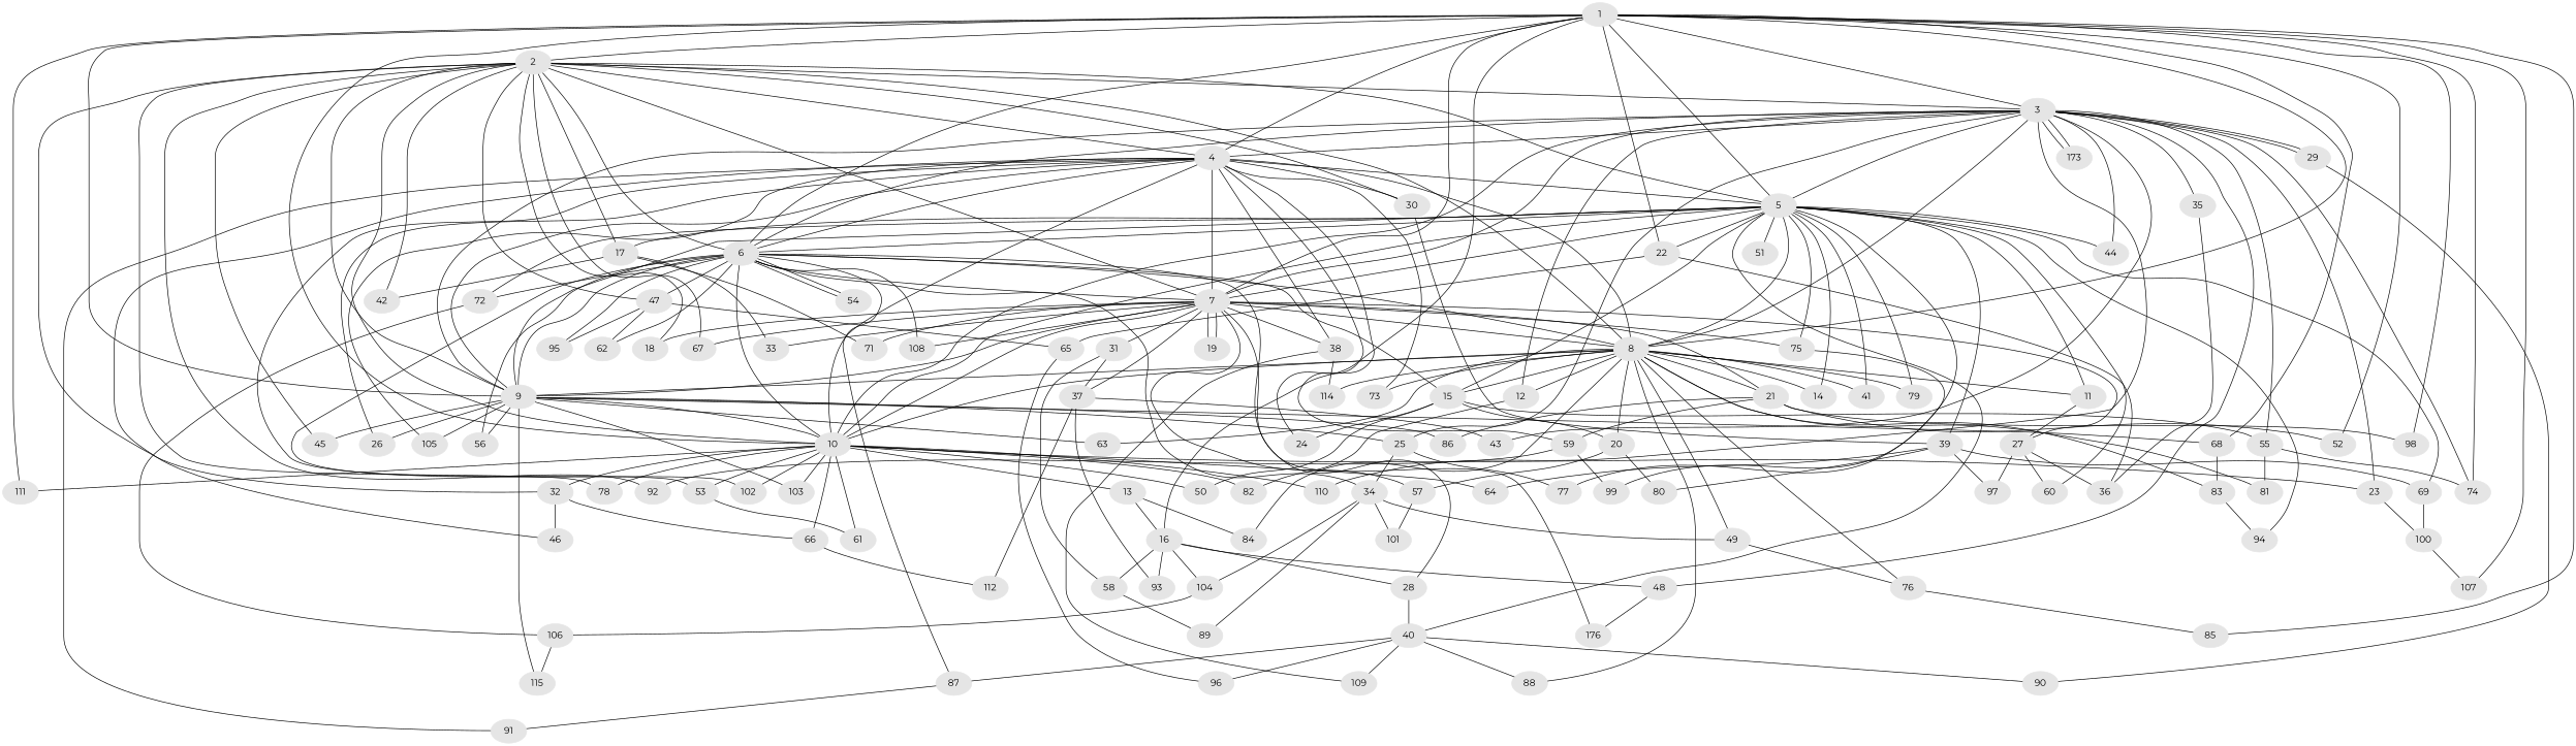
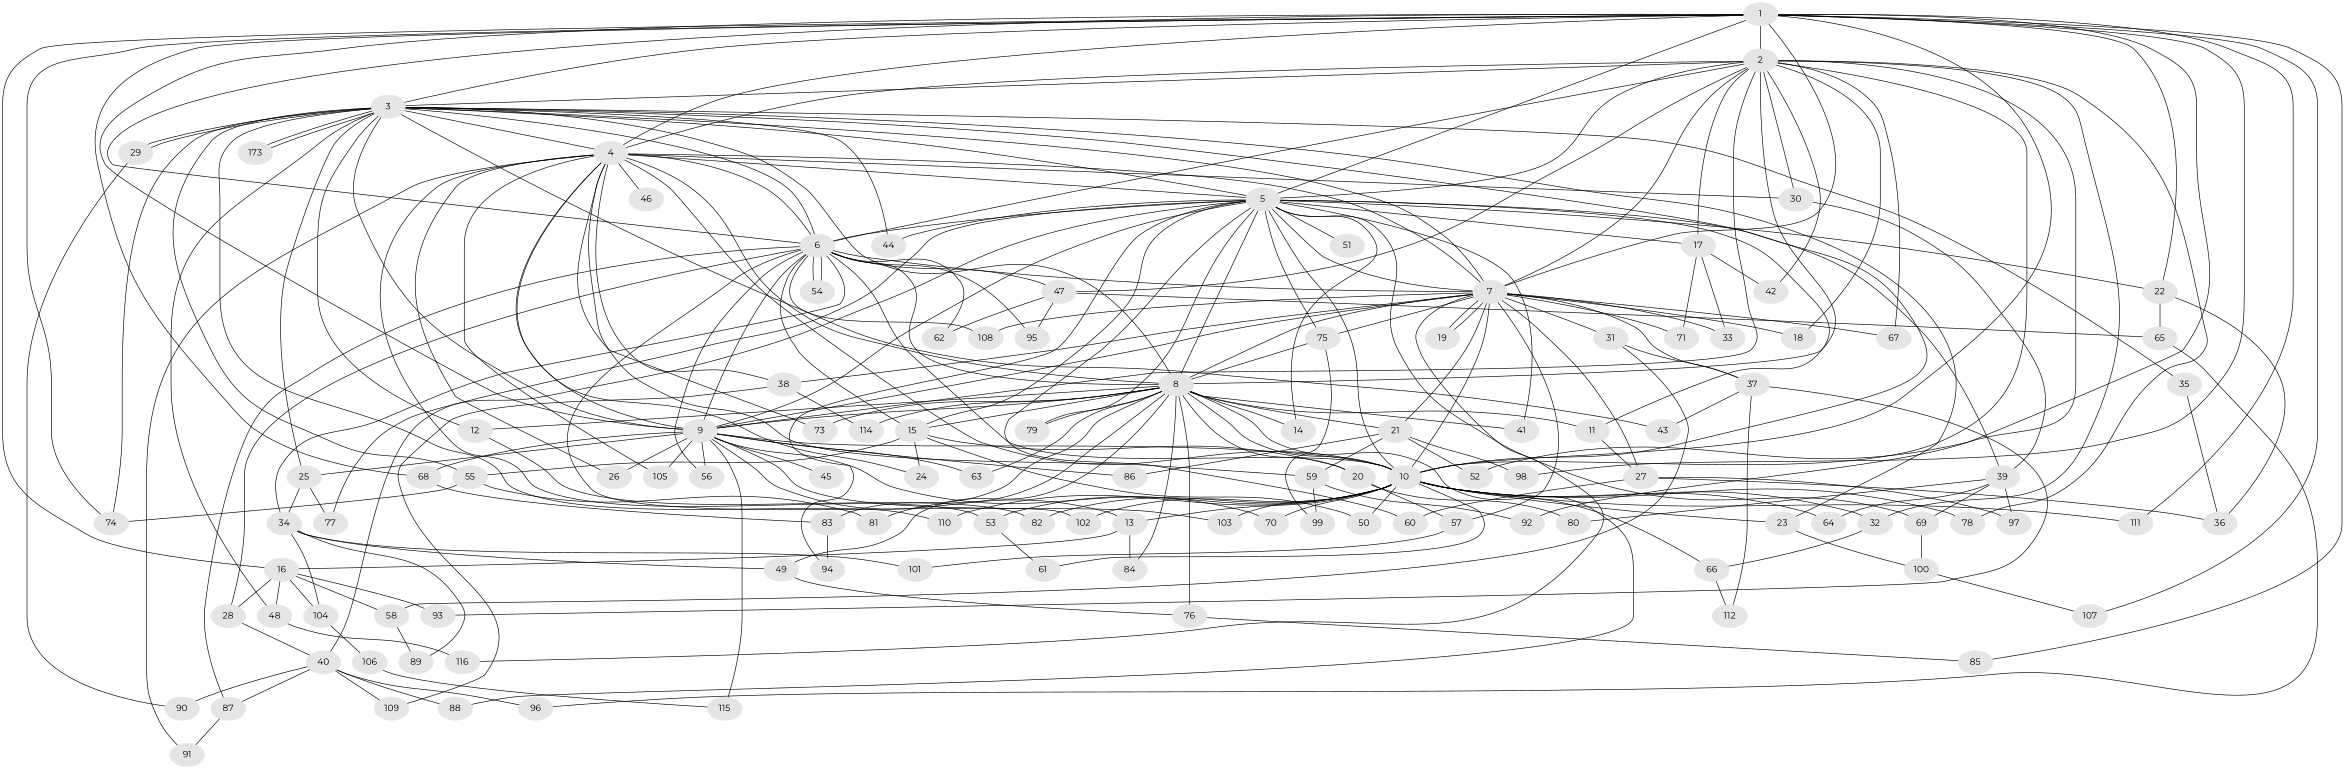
  graph {
    fontname=Montserrat
    node [color=gray90 fontname=Montserrat style=filled]
    edge [fontname=Montserrat]
    1
    2
    3
    4
    5
    6
    7
    8
    9
    10
    16
    22
    52
    68
    85
    98
    107
    111
    74
    17
    18
    30
    32
    42
    45
    47
    67
    78
    92
    12
    23
    25
    29
    35
    43
    44
    48
    55
    110
    n40 [label=173]
    24
    26
    38
    46
    53
    59
    73
    91
    105
    11
    14
    15
    39
    40
    41
    51
    60
    69
-   72
    75
    77
    79
    94
    28
    34
    54
    56
    62
    87
    95
    102
    108
    31
    19
    21
    27
    33
    37
    57
    71
-   116 [label=176]
+   116
    20
    49
    63
    76
    81
    83
    84
    88
    114
    13
+   70
    86
    103
    115
    50
    61
    64
    66
    82
    58
    93
    104
    65
    36
    100
    90
    109
    99
    80
    97
    96
    106
    89
    101
    112
    1 -- 2
    1 -- 3
    1 -- 4
    1 -- 5
    1 -- 6
    1 -- 7
-   1 -- 8
+   75 -- 8
    1 -- 9
    1 -- 10
    1 -- 16
    1 -- 22
    1 -- 52
    1 -- 68
    1 -- 85
    1 -- 98
    1 -- 107
    1 -- 111
    1 -- 74
    2 -- 3
    2 -- 4
    2 -- 5
    2 -- 6
    2 -- 7
    2 -- 8
    2 -- 9
    2 -- 10
    2 -- 17
    2 -- 18
    2 -- 30
    2 -- 32
    2 -- 42
-   2 -- 45
    2 -- 47
    2 -- 67
    2 -- 78
    2 -- 92
    3 -- 4
    3 -- 5
    3 -- 6
    3 -- 7
    3 -- 8
    3 -- 9
    3 -- 10
    3 -- 74
    3 -- 12
    3 -- 23
    3 -- 25
    3 -- 29
    3 -- 29
    3 -- 35
    3 -- 43
    3 -- 44
    3 -- 48
    3 -- 55
    3 -- 110
    3 -- n40
    3 -- n40
    4 -- 5
    4 -- 6
    4 -- 7
    4 -- 8
    4 -- 9
    4 -- 10
    4 -- 30
    4 -- 24
    4 -- 26
    4 -- 38
    4 -- 46
    4 -- 53
    4 -- 59
    4 -- 73
    4 -- 91
    4 -- 105
    5 -- 6
    5 -- 7
    5 -- 8
    5 -- 9
    5 -- 10
    5 -- 22
    5 -- 17
    5 -- 44
    5 -- 11
    5 -- 14
    5 -- 15
    5 -- 39
    5 -- 40
    5 -- 41
    5 -- 51
    5 -- 60
    5 -- 69
-   5 -- 72
    5 -- 75
    5 -- 77
    5 -- 79
    5 -- 94
    6 -- 7
    6 -- 8
    6 -- 9
    6 -- 10
    6 -- 47
    6 -- 15
-   6 -- 72
    6 -- 28
    6 -- 34
    6 -- 54
    6 -- 54
    6 -- 56
    6 -- 62
    6 -- 87
    6 -- 95
    6 -- 102
    6 -- 108
    7 -- 8
    7 -- 9
    7 -- 10
    7 -- 18
    7 -- 67
    7 -- 38
    7 -- 75
    7 -- 108
    7 -- 31
    7 -- 19
    7 -- 19
    7 -- 21
    7 -- 27
    7 -- 33
    7 -- 37
    7 -- 57
    7 -- 71
    7 -- 116
    8 -- 9
    8 -- 10
    8 -- 12
    8 -- 73
    8 -- 11
    8 -- 14
    8 -- 15
    8 -- 41
    8 -- 79
    8 -- 21
    8 -- 20
    8 -- 49
    8 -- 63
    8 -- 76
    8 -- 81
    8 -- 83
    8 -- 84
    8 -- 88
    8 -- 114
    9 -- 10
    9 -- 68
    9 -- 45
    9 -- 25
    9 -- 26
    9 -- 105
    9 -- 56
    9 -- 63
+   9 -- 13
+   9 -- 70
    9 -- 86
    9 -- 103
    9 -- 115
    10 -- 111
    10 -- 32
    10 -- 78
    10 -- 23
    10 -- 110
    10 -- 53
    10 -- 102
    10 -- 13
+   10 -- 70
    10 -- 103
    10 -- 50
    10 -- 61
    10 -- 64
    10 -- 66
    10 -- 82
    16 -- 48
    16 -- 28
    16 -- 58
    16 -- 93
    16 -- 104
    22 -- 65
    22 -- 36
    68 -- 83
    17 -- 42
    17 -- 33
    17 -- 71
    30 -- 39
-   32 -- 46
    32 -- 66
    47 -- 62
    47 -- 95
    47 -- 65
    12 -- 82
    23 -- 100
    25 -- 77
    25 -- 34
    29 -- 90
    35 -- 36
    48 -- 116
    55 -- 74
    55 -- 81
    38 -- 114
    38 -- 109
    53 -- 61
    59 -- 92
    59 -- 99
    11 -- 27
    15 -- 55
    15 -- 24
    15 -- 20
    15 -- 50
    39 -- 69
    39 -- 64
    39 -- 80
    39 -- 97
    40 -- 87
    40 -- 88
    40 -- 90
    40 -- 109
    40 -- 96
    69 -- 100
-   72 -- 106
    75 -- 99
    28 -- 40
    34 -- 49
    34 -- 104
    34 -- 89
    34 -- 101
    87 -- 91
    31 -- 37
    31 -- 58
    21 -- 52
    21 -- 98
    21 -- 59
    21 -- 86
    27 -- 60
    27 -- 36
    27 -- 97
    37 -- 43
    37 -- 93
    37 -- 112
    57 -- 101
    20 -- 57
    20 -- 80
    49 -- 76
    76 -- 85
    83 -- 94
    13 -- 16
    13 -- 84
    66 -- 112
    58 -- 89
    104 -- 106
    65 -- 96
    100 -- 107
    106 -- 115
  }
